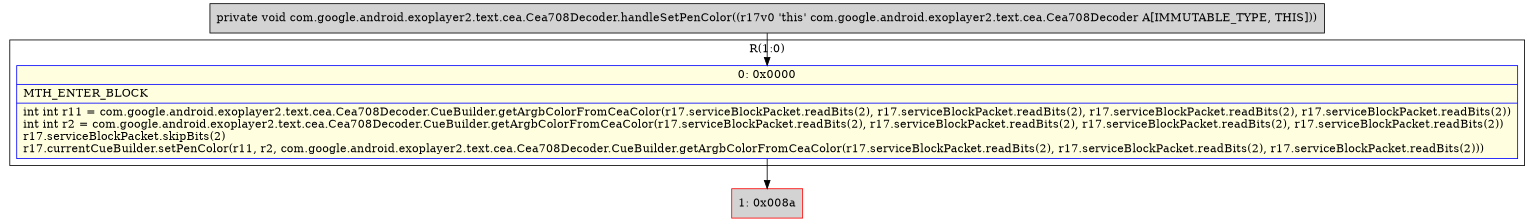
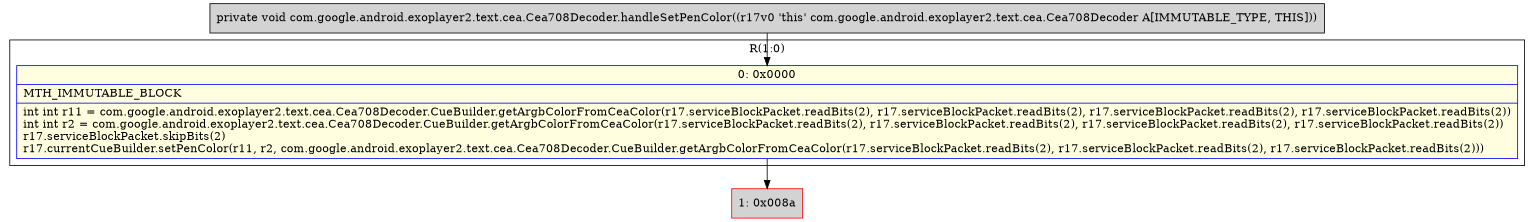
  digraph {
    node [shape=record style=filled fillcolor=lightgrey]
-   n1 [color=blue label="{0\:\ 0x0000|MTH_ENTER_BLOCK\l|int int r11 = com.google.android.exoplayer2.text.cea.Cea708Decoder.CueBuilder.getArgbColorFromCeaColor(r17.serviceBlockPacket.readBits(2), r17.serviceBlockPacket.readBits(2), r17.serviceBlockPacket.readBits(2), r17.serviceBlockPacket.readBits(2))\lint int r2 = com.google.android.exoplayer2.text.cea.Cea708Decoder.CueBuilder.getArgbColorFromCeaColor(r17.serviceBlockPacket.readBits(2), r17.serviceBlockPacket.readBits(2), r17.serviceBlockPacket.readBits(2), r17.serviceBlockPacket.readBits(2))\lr17.serviceBlockPacket.skipBits(2)\lr17.currentCueBuilder.setPenColor(r11, r2, com.google.android.exoplayer2.text.cea.Cea708Decoder.CueBuilder.getArgbColorFromCeaColor(r17.serviceBlockPacket.readBits(2), r17.serviceBlockPacket.readBits(2), r17.serviceBlockPacket.readBits(2)))\l}" fillcolor=lightyellow]
+   n1 [color=blue label="{0\:\ 0x0000|MTH_IMMUTABLE_BLOCK\l|int int r11 = com.google.android.exoplayer2.text.cea.Cea708Decoder.CueBuilder.getArgbColorFromCeaColor(r17.serviceBlockPacket.readBits(2), r17.serviceBlockPacket.readBits(2), r17.serviceBlockPacket.readBits(2), r17.serviceBlockPacket.readBits(2))\lint int r2 = com.google.android.exoplayer2.text.cea.Cea708Decoder.CueBuilder.getArgbColorFromCeaColor(r17.serviceBlockPacket.readBits(2), r17.serviceBlockPacket.readBits(2), r17.serviceBlockPacket.readBits(2), r17.serviceBlockPacket.readBits(2))\lr17.serviceBlockPacket.skipBits(2)\lr17.currentCueBuilder.setPenColor(r11, r2, com.google.android.exoplayer2.text.cea.Cea708Decoder.CueBuilder.getArgbColorFromCeaColor(r17.serviceBlockPacket.readBits(2), r17.serviceBlockPacket.readBits(2), r17.serviceBlockPacket.readBits(2)))\l}" fillcolor=lightyellow]
    n2 [color=red label="{1\:\ 0x008a}"]
    n3 [label="{private void com.google.android.exoplayer2.text.cea.Cea708Decoder.handleSetPenColor((r17v0 'this' com.google.android.exoplayer2.text.cea.Cea708Decoder A[IMMUTABLE_TYPE, THIS])) }"]
    subgraph cluster_1 {
      label="R(1:0)"
      n1
    }
    n1 -> n2
    n3 -> n1
  }
